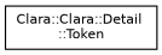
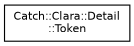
  digraph {
    rankdir=LR
-   n1 [color=black fillcolor=white fontname=Helvetica fontsize=10 height=0.2 label="Clara::Clara::Detail\l::Token" shape=record style=filled width=0.4]
+   n1 [color=black fillcolor=white fontname=Helvetica fontsize=10 height=0.2 label="Catch::Clara::Detail\l::Token" shape=record style=filled width=0.4]
  }
